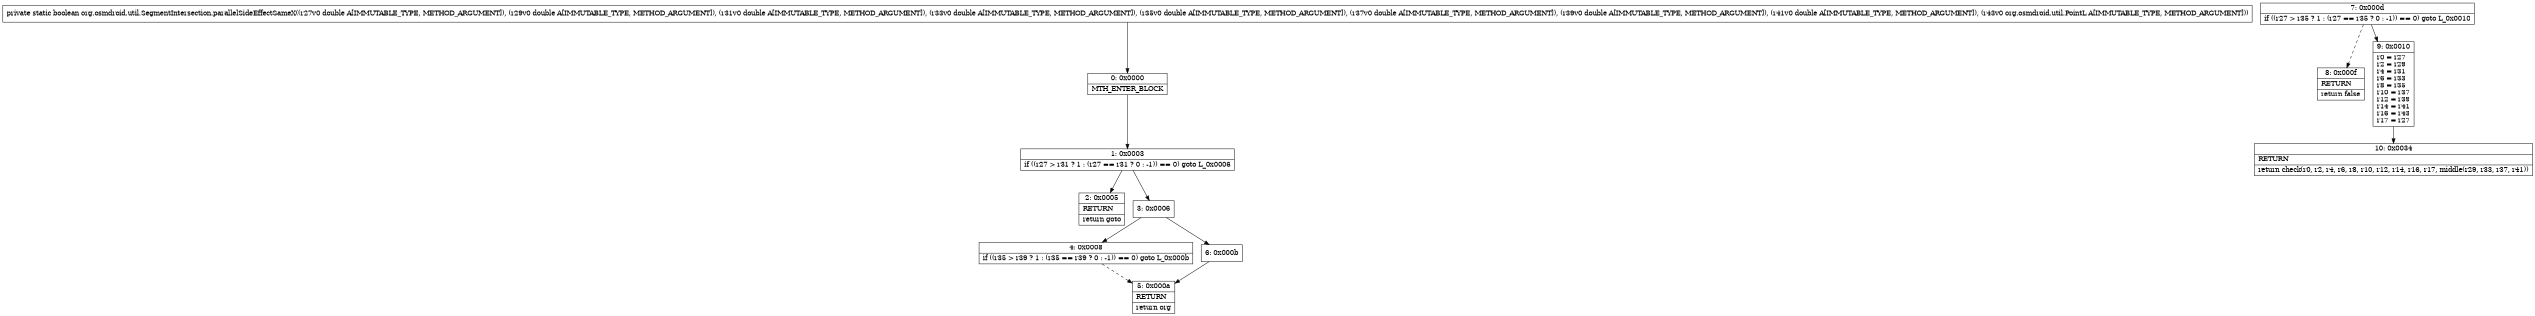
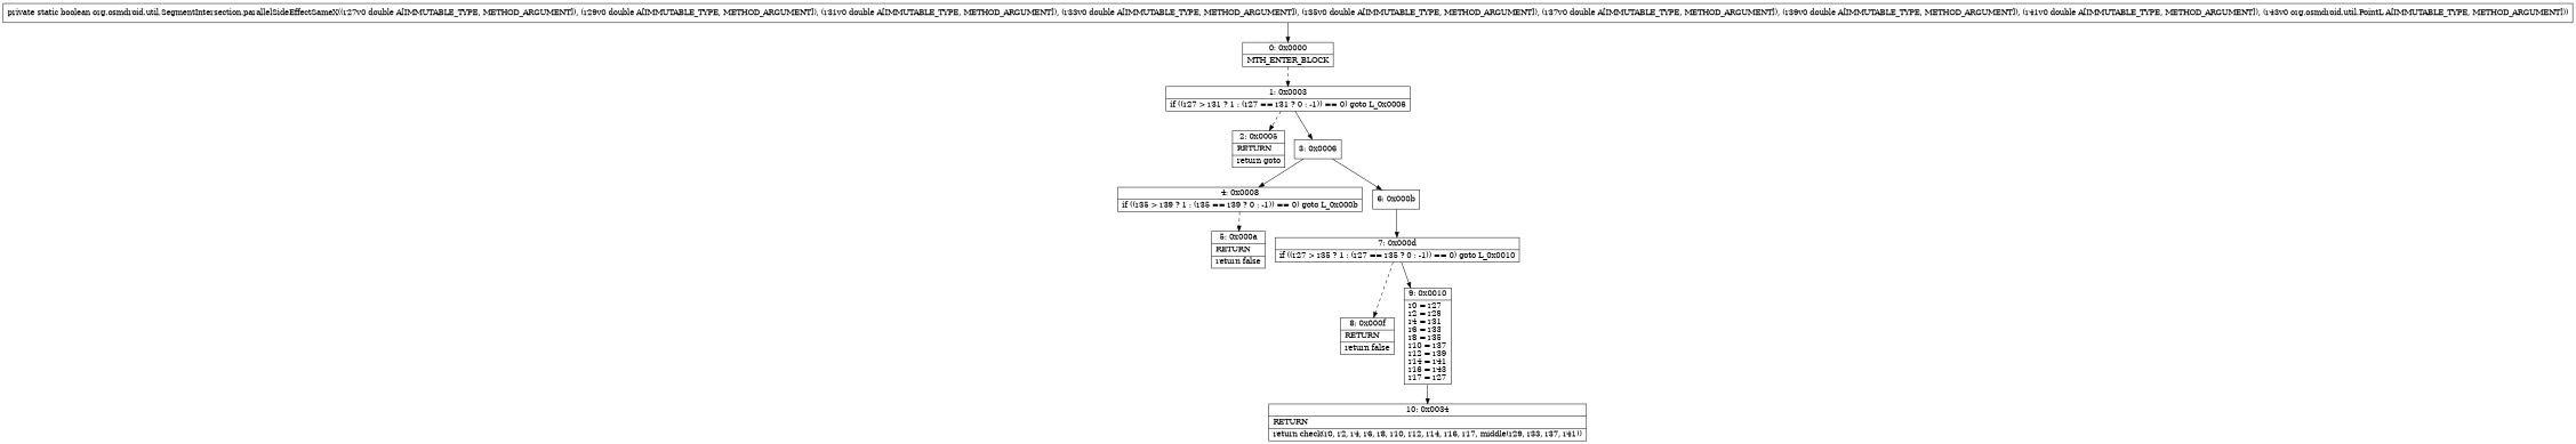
  digraph {
    node [shape=record]
    n1 [label="{0\:\ 0x0000|MTH_ENTER_BLOCK\l}"]
    n2 [label="{1\:\ 0x0003|if ((r27 \> r31 ? 1 : (r27 == r31 ? 0 : \-1)) == 0) goto L_0x0006\l}"]
    n3 [label="{2\:\ 0x0005|RETURN\l|return goto\l}"]
    n4 [label="{3\:\ 0x0006}"]
    n5 [label="{4\:\ 0x0008|if ((r35 \> r39 ? 1 : (r35 == r39 ? 0 : \-1)) == 0) goto L_0x000b\l}"]
    n6 [label="{6\:\ 0x000b}"]
-   n7 [label="{5\:\ 0x000a|RETURN\l|return org\l}"]
+   n7 [label="{5\:\ 0x000a|RETURN\l|return false\l}"]
    n8 [label="{7\:\ 0x000d|if ((r27 \> r35 ? 1 : (r27 == r35 ? 0 : \-1)) == 0) goto L_0x0010\l}"]
    n9 [label="{8\:\ 0x000f|RETURN\l|return false\l}"]
    n10 [label="{9\:\ 0x0010|r0 = r27\lr2 = r29\lr4 = r31\lr6 = r33\lr8 = r35\lr10 = r37\lr12 = r39\lr14 = r41\lr16 = r43\lr17 = r27\l}"]
    n11 [label="{10\:\ 0x0034|RETURN\l|return check(r0, r2, r4, r6, r8, r10, r12, r14, r16, r17, middle(r29, r33, r37, r41))\l}"]
    n12 [label="{private static boolean org.osmdroid.util.SegmentIntersection.parallelSideEffectSameX((r27v0 double A[IMMUTABLE_TYPE, METHOD_ARGUMENT]), (r29v0 double A[IMMUTABLE_TYPE, METHOD_ARGUMENT]), (r31v0 double A[IMMUTABLE_TYPE, METHOD_ARGUMENT]), (r33v0 double A[IMMUTABLE_TYPE, METHOD_ARGUMENT]), (r35v0 double A[IMMUTABLE_TYPE, METHOD_ARGUMENT]), (r37v0 double A[IMMUTABLE_TYPE, METHOD_ARGUMENT]), (r39v0 double A[IMMUTABLE_TYPE, METHOD_ARGUMENT]), (r41v0 double A[IMMUTABLE_TYPE, METHOD_ARGUMENT]), (r43v0 org.osmdroid.util.PointL A[IMMUTABLE_TYPE, METHOD_ARGUMENT])) }"]
-   n1 -> n2
-   n2 -> n3 [style=solid]
+   n1 -> n2 [style=dashed]
+   n2 -> n3 [style=dashed]
    n2 -> n4
    n4 -> n5
    n4 -> n6
    n5 -> n7 [style=dashed]
-   n6 -> n7
+   n6 -> n8
    n8 -> n9 [style=dashed]
    n8 -> n10
    n10 -> n11
    n12 -> n1
  }
